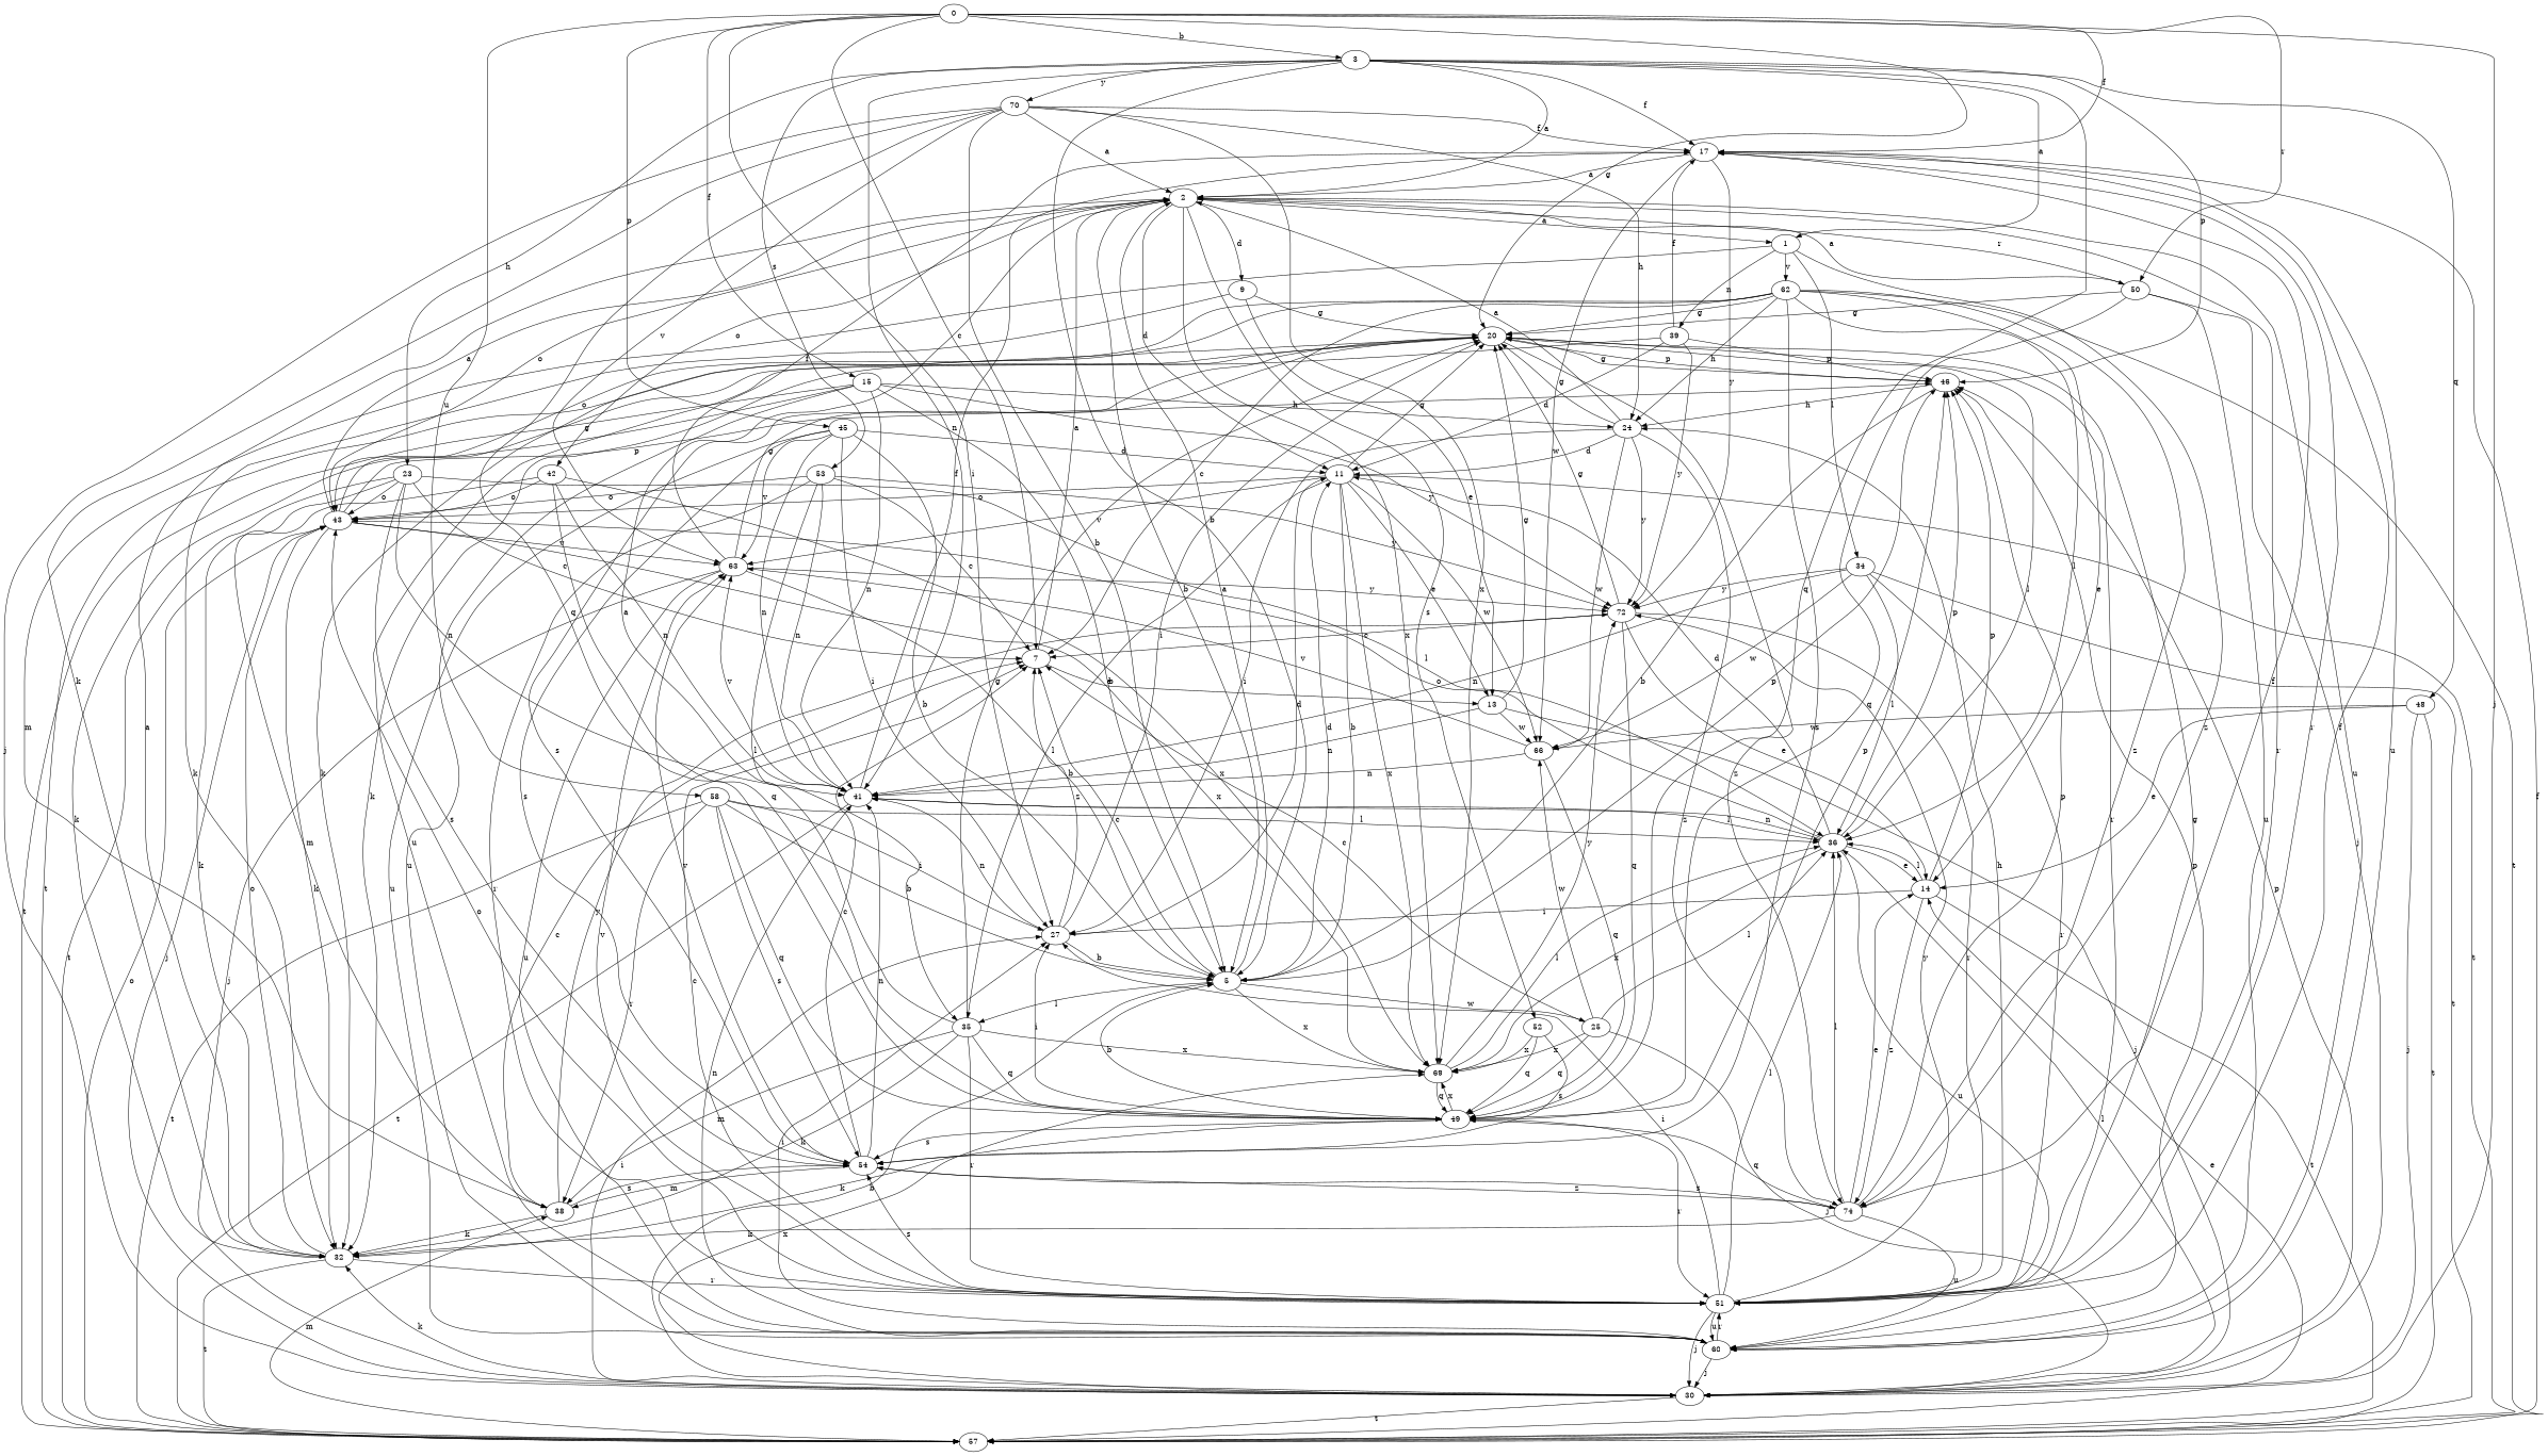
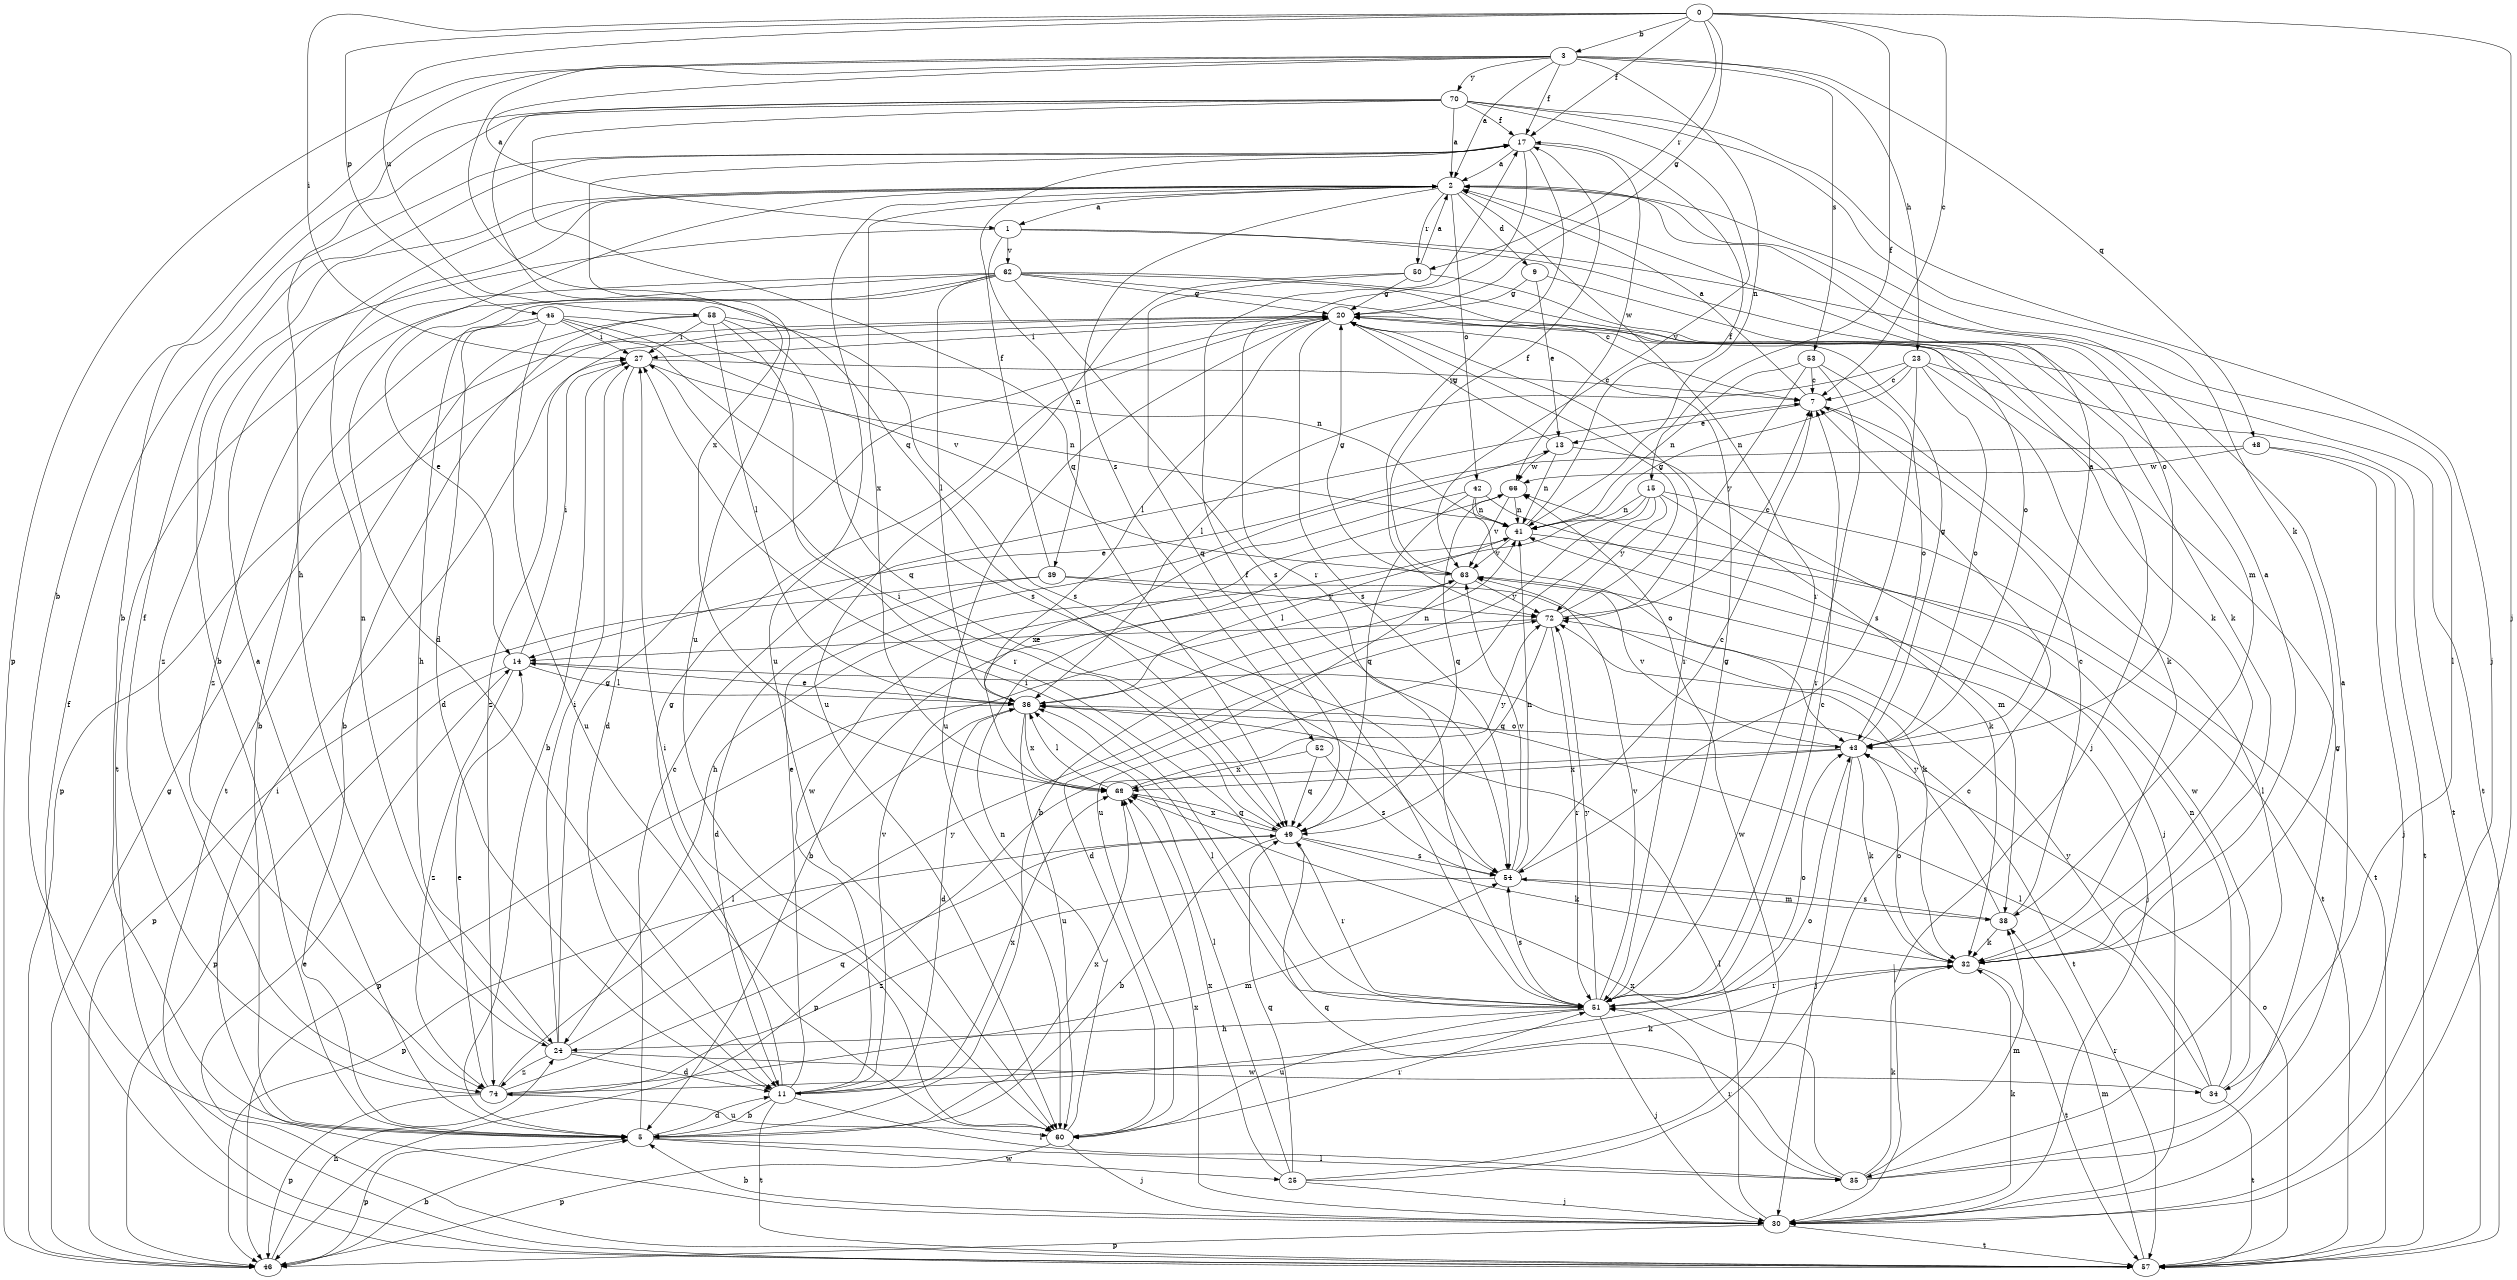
  strict digraph {
    0
    3
    7
    15
    17
    20
    27
    30
    45
    50
    58
    1
    2
    5
    23
    41
    46
    48
    49
    53
    70
    35
    13
    60
    32
    57
    24
    72
    51
    66
    74
    36
    54
    11
    69
    63
    34
    38
    39
    62
    43
    14
    9
    42
    52
    n46 [label=25]
    0 -> 3 [label=b]
    0 -> 7 [label=c]
    0 -> 15 [label=f]
    0 -> 17 [label=f]
    0 -> 20 [label=g]
    0 -> 27 [label=i]
    0 -> 30 [label=j]
    0 -> 45 [label=p]
    0 -> 50 [label=r]
    0 -> 58 [label=u]
    3 -> 17 [label=f]
    3 -> 1 [label=a]
    3 -> 2 [label=a]
    3 -> 5 [label=b]
    3 -> 23 [label=h]
    3 -> 41 [label=n]
    3 -> 46 [label=p]
    3 -> 48 [label=q]
    3 -> 49 [label=q]
    3 -> 53 [label=s]
    3 -> 70 [label=y]
    7 -> 2 [label=a]
-   53 -> 35 [label=l]
+   7 -> 35 [label=l]
    7 -> 13 [label=e]
    15 -> 5 [label=b]
    15 -> 41 [label=n]
    15 -> 60 [label=u]
    15 -> 32 [label=k]
    15 -> 57 [label=t]
    15 -> 24 [label=h]
    15 -> 72 [label=y]
    17 -> 2 [label=a]
    17 -> 60 [label=u]
    17 -> 72 [label=y]
    17 -> 51 [label=r]
    17 -> 66 [label=w]
-   27 -> 20 [label=i]
+   20 -> 27 [label=i]
    20 -> 46 [label=p]
    20 -> 60 [label=u]
    20 -> 57 [label=t]
    20 -> 51 [label=r]
    20 -> 74 [label=z]
    20 -> 36 [label=l]
    20 -> 54 [label=s]
-   27 -> 7 [label=z]
+   27 -> 7 [label=c]
    27 -> 5 [label=b]
    27 -> 41 [label=n]
    27 -> 11 [label=d]
    30 -> 27 [label=i]
    30 -> 5 [label=b]
    30 -> 46 [label=p]
    30 -> 32 [label=k]
    30 -> 57 [label=t]
    30 -> 36 [label=l]
    30 -> 69 [label=x]
    45 -> 27 [label=i]
    45 -> 5 [label=b]
    45 -> 41 [label=n]
    45 -> 60 [label=u]
    45 -> 54 [label=s]
    45 -> 11 [label=d]
    45 -> 63 [label=v]
    50 -> 20 [label=g]
    50 -> 30 [label=j]
    50 -> 2 [label=a]
    50 -> 49 [label=q]
    50 -> 60 [label=u]
    58 -> 27 [label=i]
    58 -> 5 [label=b]
    58 -> 49 [label=q]
    58 -> 57 [label=t]
-   58 -> 38 [label=r]
+   58 -> 51 [label=r]
    58 -> 36 [label=l]
    58 -> 54 [label=s]
    1 -> 74 [label=z]
    1 -> 34 [label=l]
    1 -> 38 [label=m]
    1 -> 39 [label=n]
    1 -> 62 [label=v]
    2 -> 50 [label=r]
    2 -> 1 [label=a]
    2 -> 5 [label=b]
    2 -> 60 [label=u]
    2 -> 51 [label=r]
    2 -> 11 [label=d]
    2 -> 69 [label=x]
    2 -> 43 [label=o]
    2 -> 9 [label=d]
    2 -> 42 [label=o]
    2 -> 52 [label=s]
    5 -> 7 [label=c]
    5 -> 2 [label=a]
    5 -> 46 [label=p]
    5 -> 35 [label=l]
    5 -> 11 [label=d]
    5 -> 69 [label=x]
    5 -> n46 [label=w]
    23 -> 7 [label=c]
    23 -> 41 [label=n]
    23 -> 32 [label=k]
    23 -> 57 [label=t]
    23 -> 36 [label=l]
    23 -> 54 [label=s]
    23 -> 43 [label=o]
    41 -> 17 [label=f]
    41 -> 57 [label=t]
    41 -> 36 [label=l]
    41 -> 63 [label=v]
    46 -> 20 [label=g]
    46 -> 5 [label=b]
    46 -> 24 [label=h]
    48 -> 30 [label=j]
    48 -> 57 [label=t]
    48 -> 66 [label=w]
    48 -> 14 [label=e]
    49 -> 27 [label=i]
    49 -> 5 [label=b]
    49 -> 46 [label=p]
    49 -> 32 [label=k]
    49 -> 51 [label=r]
    49 -> 54 [label=s]
    49 -> 69 [label=x]
    53 -> 7 [label=c]
    53 -> 41 [label=n]
    53 -> 72 [label=y]
    53 -> 51 [label=r]
    53 -> 43 [label=o]
    70 -> 17 [label=f]
    70 -> 30 [label=j]
    70 -> 2 [label=a]
    70 -> 5 [label=b]
    70 -> 49 [label=q]
    70 -> 32 [label=k]
    70 -> 24 [label=h]
    70 -> 69 [label=x]
    70 -> 63 [label=v]
    35 -> 20 [label=g]
    35 -> 2 [label=a]
    35 -> 49 [label=q]
    35 -> 32 [label=k]
    35 -> 51 [label=r]
    35 -> 69 [label=x]
    35 -> 38 [label=m]
    13 -> 20 [label=g]
    13 -> 30 [label=j]
    13 -> 41 [label=n]
    13 -> 66 [label=w]
    60 -> 27 [label=i]
    60 -> 30 [label=j]
    60 -> 41 [label=n]
    60 -> 46 [label=p]
    60 -> 51 [label=r]
    32 -> 2 [label=a]
    32 -> 57 [label=t]
    32 -> 51 [label=r]
    32 -> 43 [label=o]
    57 -> 17 [label=f]
    57 -> 38 [label=m]
    57 -> 43 [label=o]
    57 -> 14 [label=e]
    24 -> 20 [label=g]
    24 -> 27 [label=i]
-   24 -> 2 [label=a]
+   24 -> 2 [label=n]
    24 -> 72 [label=y]
-   24 -> 66 [label=w]
+   24 -> 34 [label=w]
    24 -> 74 [label=z]
    24 -> 11 [label=d]
    72 -> 7 [label=c]
    72 -> 20 [label=g]
    72 -> 49 [label=q]
    72 -> 51 [label=r]
    72 -> 14 [label=e]
    51 -> 7 [label=c]
    51 -> 17 [label=f]
    51 -> 20 [label=g]
    51 -> 27 [label=i]
    51 -> 30 [label=j]
    51 -> 60 [label=u]
    51 -> 24 [label=h]
    51 -> 72 [label=y]
    51 -> 36 [label=l]
    51 -> 54 [label=s]
    51 -> 63 [label=v]
    51 -> 43 [label=o]
    66 -> 41 [label=n]
    66 -> 49 [label=q]
    66 -> 63 [label=v]
    74 -> 17 [label=f]
    74 -> 46 [label=p]
    74 -> 49 [label=q]
    74 -> 60 [label=u]
    74 -> 32 [label=k]
    74 -> 36 [label=l]
-   74 -> 54 [label=s]
+   74 -> 54 [label=m]
    74 -> 14 [label=e]
    36 -> 41 [label=n]
    36 -> 46 [label=p]
    36 -> 60 [label=u]
    36 -> 11 [label=d]
    36 -> 69 [label=x]
    36 -> 43 [label=o]
    36 -> 14 [label=e]
    54 -> 7 [label=c]
    54 -> 41 [label=n]
    54 -> 74 [label=z]
    54 -> 63 [label=v]
    54 -> 38 [label=m]
    11 -> 20 [label=g]
    11 -> 5 [label=b]
    11 -> 35 [label=l]
    11 -> 13 [label=e]
    11 -> 57 [label=t]
    11 -> 66 [label=w]
    11 -> 69 [label=x]
    11 -> 63 [label=v]
    11 -> 43 [label=o]
    69 -> 49 [label=q]
    69 -> 72 [label=y]
    69 -> 36 [label=l]
    63 -> 17 [label=f]
    63 -> 20 [label=g]
    63 -> 30 [label=j]
    63 -> 5 [label=b]
-   63 -> 60 [label=u]
+   63 -> 60 [label=d]
    63 -> 72 [label=y]
    34 -> 41 [label=n]
    34 -> 57 [label=t]
    34 -> 72 [label=y]
    34 -> 51 [label=r]
    34 -> 66 [label=w]
    34 -> 36 [label=l]
    38 -> 7 [label=c]
    38 -> 32 [label=k]
    38 -> 72 [label=y]
    38 -> 54 [label=s]
    39 -> 17 [label=f]
    39 -> 46 [label=p]
    39 -> 32 [label=k]
    39 -> 72 [label=y]
    39 -> 11 [label=d]
    62 -> 7 [label=c]
    62 -> 20 [label=g]
    62 -> 32 [label=k]
    62 -> 57 [label=t]
    62 -> 24 [label=h]
    62 -> 74 [label=z]
    62 -> 36 [label=l]
    62 -> 54 [label=s]
    62 -> 43 [label=o]
    62 -> 14 [label=e]
    43 -> 20 [label=g]
    43 -> 30 [label=j]
    43 -> 2 [label=a]
    43 -> 46 [label=p]
    43 -> 32 [label=k]
    43 -> 69 [label=x]
    43 -> 63 [label=v]
    14 -> 27 [label=i]
    14 -> 46 [label=p]
    14 -> 57 [label=t]
    14 -> 74 [label=z]
    14 -> 36 [label=l]
    9 -> 20 [label=g]
    9 -> 13 [label=e]
    9 -> 32 [label=k]
    42 -> 41 [label=n]
    42 -> 49 [label=q]
    42 -> 69 [label=x]
    42 -> 38 [label=m]
    42 -> 43 [label=o]
    52 -> 49 [label=q]
    52 -> 54 [label=s]
    52 -> 69 [label=x]
    n46 -> 7 [label=c]
    n46 -> 30 [label=j]
    n46 -> 49 [label=q]
    n46 -> 66 [label=w]
    n46 -> 36 [label=l]
    n46 -> 69 [label=x]
  }
